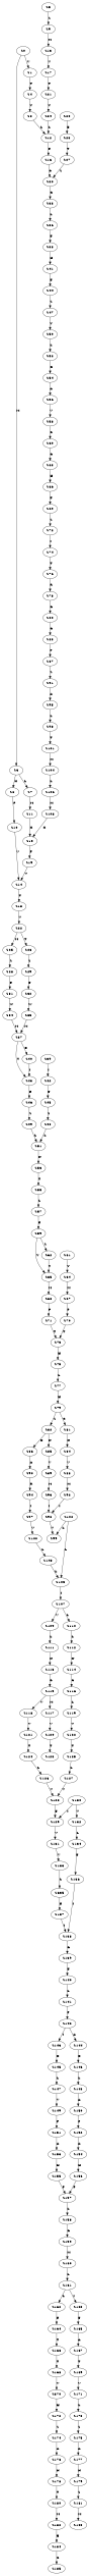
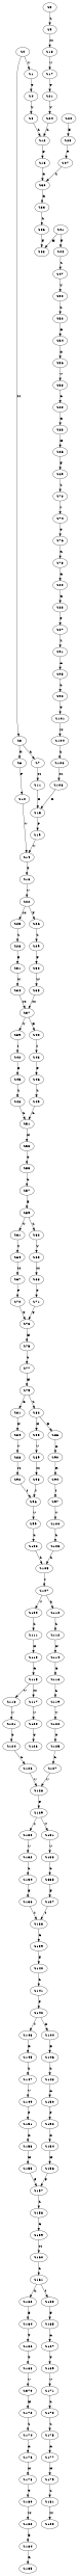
  strict digraph {
    S0
    S1
    S3
    S4
    S6
    S7
    S8
    S5
    S9
    S10
    S11
    S12
    S13
    S14
    S15
    S16
    S17
    S18
    S19
    S30
    S21
    S22
    S20
    S23
    S24
    S25
    S26
    S27
    S28
    S29
    S31
    S32
    S33
    S34
    S35
    S36
    S37
    S38
    S39
    S40
    S41
    S42
    S43
    S44
    S45
    S46
    S47
    S48
    S49
    S50
    S51
    S52
    S53
    S54
    S55
    S56
    S57
    S58
    S59
    S60
    S61
    S62
    S63
    S64
    S65
    S66
    S67
    S68
    S69
    S70
    S71
    S72
    S73
    S74
    S75
    S76
    S77
    S78
    S79
    S80
    S81
    S82
    S83
    S84
    S85
    S86
    S87
    S88
    S89
    S90
    S91
    S92
    S93
    S94
    S95
    S96
    S97
    S98
    S99
    S100
    S101
    S102
    S103
    S104
    S105
    S106
    S107
    S108
    S109
    S110
    S111
    S112
    S113
    S114
    S115
    S116
    S117
    S118
    S119
    S120
    S121
    S122
    S123
    S124
    S125
    S126
    S127
    S128
    S129
    S130
    S131
    S132
    S133
    S134
    n135 [label=S635]
    S136
    S137
    S138
    S139
    S140
    S141
    S142
    S143
    S144
    S145
    S146
    S147
    S148
    S149
    S150
    S151
    S152
    S153
    S154
    S155
    S156
    S157
    S158
    S159
    S160
    S161
    S162
    S163
    S164
    S165
    S166
    S167
    S168
    S169
    n170 [label=S370]
    S171
    S172
    S173
    S174
    S175
    S176
    S177
    S178
    S179
    S180
    S181
    S182
    S183
    S184
    S185
    S0 -> S1 [label=V]
    S0 -> S3 [label=M]
    S1 -> S4 [label=T]
    S3 -> S6 [label=K]
    S3 -> S7 [label=L]
    S4 -> S8 [label=Y]
    S6 -> S10 [label=P]
    S7 -> S11 [label=M]
    S8 -> S12 [label=L]
    S5 -> S9 [label=S]
    S9 -> S13 [label=M]
    S10 -> S14 [label=V]
    S11 -> S15 [label=K]
    S12 -> S16 [label=F]
    S13 -> S17 [label=V]
    S14 -> S18 [label=T]
    S15 -> S19 [label=P]
    S16 -> S30 [label=C]
    S17 -> S21 [label=T]
    S18 -> S22 [label=V]
    S19 -> S14 [label=V]
    S30 -> S33 [label=G]
    S21 -> S24 [label=Y]
    S22 -> S25 [label=M]
    S22 -> S26 [label=T]
    S20 -> S23 [label=E]
    S23 -> S27 [label=T]
    S24 -> S12 [label=L]
    S25 -> S28 [label=S]
    S26 -> S29 [label=S]
    S27 -> S30 [label=S]
    S28 -> S31 [label=F]
    S29 -> S32 [label=F]
    S31 -> S34 [label=W]
    S32 -> S35 [label=W]
    S33 -> S36 [label=L]
    S34 -> S37 [label=M]
    S35 -> S37 [label=M]
    S36 -> S38 [label=F]
-   S37 -> S43 [label=Y]
+   S37 -> S39 [label=Y]
    S37 -> S40 [label=D]
-   S38 -> S41 [label=H]
+   S41 -> S38 [label=H]
    S39 -> S42 [label=I]
    S40 -> S43 [label=I]
    S41 -> S44 [label=F]
    S42 -> S45 [label=F]
    S43 -> S46 [label=F]
    S44 -> S47 [label=S]
    S45 -> S48 [label=S]
    S46 -> S49 [label=S]
    S47 -> S50 [label=Y]
    S48 -> S51 [label=L]
    S49 -> S51 [label=L]
    S50 -> S52 [label=L]
    S51 -> S53 [label=N]
    S52 -> S54 [label=Q]
    S53 -> S55 [label=T]
    S54 -> S56 [label=A]
    S55 -> S57 [label=L]
    S56 -> S58 [label=V]
    S57 -> S59 [label=F]
    S58 -> S60 [label=C]
-   S59 -> S65 [label=Y]
+   S59 -> S61 [label=Y]
    S59 -> S62 [label=S]
    S60 -> S63 [label=G]
    S61 -> S64 [label=Y]
    S62 -> S65 [label=Y]
    S63 -> S66 [label=H]
    S64 -> S67 [label=M]
    S65 -> S68 [label=M]
    S66 -> S69 [label=F]
    S67 -> S70 [label=P]
    S68 -> S71 [label=P]
    S69 -> S72 [label=S]
    S70 -> S73 [label=T]
    S71 -> S73 [label=T]
    S72 -> S74 [label=I]
    S73 -> S75 [label=H]
    S74 -> S76 [label=T]
    S75 -> S77 [label=L]
    S76 -> S78 [label=R]
    S77 -> S79 [label=H]
    S78 -> S80 [label=G]
    S79 -> S81 [label=C]
    S79 -> S82 [label=S]
    S80 -> S83 [label=G]
    S81 -> S84 [label=N]
    S82 -> S85 [label=N]
    S82 -> S86 [label=D]
    S83 -> S87 [label=P]
    S84 -> S88 [label=V]
    S85 -> S89 [label=V]
    S86 -> S90 [label=A]
    S87 -> S91 [label=S]
    S88 -> S92 [label=M]
    S89 -> S93 [label=M]
    S90 -> S94 [label=R]
    S91 -> S95 [label=A]
    S92 -> S96 [label=I]
    S93 -> S96 [label=I]
    S94 -> S97 [label=I]
    S95 -> S98 [label=L]
    S96 -> S99 [label=V]
    S97 -> S100 [label=V]
    S98 -> S101 [label=T]
-   S102 -> S99 [label=L]
+   S99 -> S102 [label=L]
    S100 -> S103 [label=L]
    S101 -> S104 [label=M]
    S102 -> S105 [label=L]
    S103 -> S105 [label=L]
    S104 -> S106 [label=L]
    S105 -> S107 [label=I]
    S106 -> S108 [label=M]
    S107 -> S109 [label=V]
    S107 -> S110 [label=L]
    S108 -> S15 [label=K]
    S109 -> S111 [label=L]
    S110 -> S112 [label=L]
    S111 -> S113 [label=N]
    S112 -> S114 [label=N]
    S113 -> S115 [label=G]
    S114 -> S116 [label=G]
    S115 -> S117 [label=M]
    S115 -> S118 [label=V]
    S116 -> S119 [label=L]
    S117 -> S120 [label=V]
    S118 -> S121 [label=V]
    S119 -> S122 [label=V]
    S120 -> S123 [label=T]
    S121 -> S124 [label=T]
    S122 -> S125 [label=T]
    S124 -> S126 [label=L]
    S125 -> S127 [label=L]
    S126 -> S128 [label=V]
    S127 -> S128 [label=V]
    S128 -> S129 [label=F]
-   S130 -> S129 [label=I]
+   S129 -> S130 [label=I]
    S129 -> S131 [label=V]
    S130 -> S132 [label=V]
    S131 -> S133 [label=V]
    S132 -> S134 [label=L]
    S133 -> n135 [label=L]
    S134 -> S136 [label=F]
    n135 -> S137 [label=F]
    S136 -> S138 [label=I]
    S137 -> S138 [label=I]
    S138 -> S139 [label=G]
    S139 -> S140 [label=F]
    S140 -> S141 [label=L]
    S141 -> S142 [label=P]
    S142 -> S143 [label=I]
    S142 -> S144 [label=A]
    S143 -> S145 [label=D]
    S144 -> S146 [label=D]
    S145 -> S147 [label=L]
    S146 -> S148 [label=L]
    S147 -> S149 [label=V]
    S148 -> S150 [label=A]
    S149 -> S151 [label=P]
    S150 -> S152 [label=P]
    S151 -> S153 [label=A]
    S152 -> S154 [label=A]
    S153 -> S155 [label=H]
    S154 -> S156 [label=H]
    S155 -> S157 [label=P]
    S156 -> S157 [label=P]
    S157 -> S158 [label=L]
    S158 -> S159 [label=G]
    S159 -> S160 [label=M]
    S160 -> S161 [label=L]
    S161 -> S162 [label=L]
    S161 -> S163 [label=I]
    S162 -> S164 [label=F]
    S163 -> S165 [label=F]
    S164 -> S166 [label=T]
    S165 -> S167 [label=A]
    S166 -> S168 [label=T]
    S167 -> S169 [label=T]
    S168 -> n170 [label=V]
    S169 -> S171 [label=V]
    n170 -> S172 [label=H]
    S171 -> S173 [label=L]
    S172 -> S174 [label=S]
    S173 -> S175 [label=S]
    S174 -> S176 [label=A]
    S175 -> S177 [label=A]
    S176 -> S178 [label=N]
    S177 -> S179 [label=N]
    S178 -> S180 [label=T]
    S179 -> S181 [label=S]
    S180 -> S182 [label=M]
    S181 -> S183 [label=M]
    S182 -> S184 [label=E]
    S184 -> S185 [label=G]
  }
